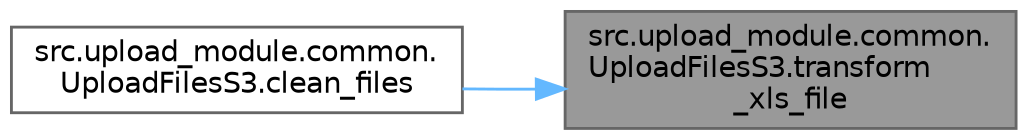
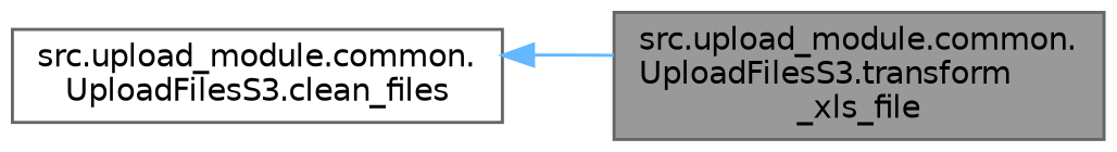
  digraph {
    rankdir=RL
    node [fontname=Helvetica fontsize=10 shape=box style=filled]
    n1 [color=gray40 fillcolor=grey60 fontcolor=black height=0.2 label="src.upload_module.common.\lUploadFilesS3.transform\l_xls_file" width=0.4]
    n2 [color=grey40 fillcolor=white height=0.2 label="src.upload_module.common.\lUploadFilesS3.clean_files" width=0.4]
-   n1 -> n2 [color=steelblue1 dir=back fontname=Helvetica fontsize=10 labelfontname=Helvetica labelfontsize=10 style=solid]
+   n2 -> n1 [color=steelblue1 dir=back fontname=Helvetica fontsize=10 labelfontname=Helvetica labelfontsize=10 style=solid]
  }
